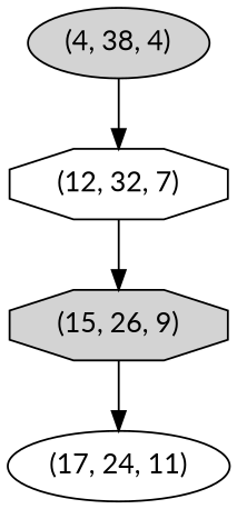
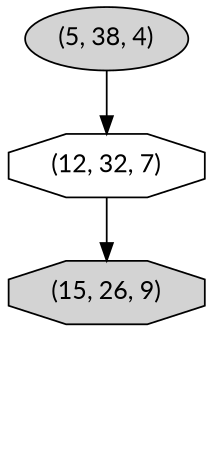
  digraph {
    fontname=Lato
    node [fillcolor=white fontname=Lato shape=octagon style=filled]
    edge [fontname=Lato]
    "(12, 32, 7)"
-   "(5, 38, 4)" [fillcolor=lightgrey shape=ellipse label="(4, 38, 4)"]
+   "(5, 38, 4)" [fillcolor=lightgrey shape=ellipse]
    n3 [fillcolor=lightgrey label="(15, 26, 9)"]
-   "(17, 24, 11)" [shape=ellipse]
    "(12, 32, 7)" -> n3
    "(5, 38, 4)" -> "(12, 32, 7)"
-   n3 -> "(17, 24, 11)"
  }
